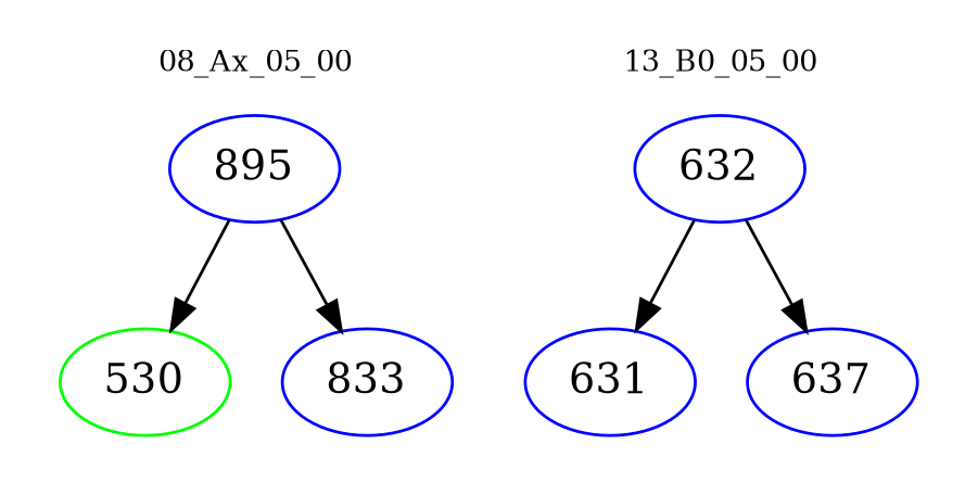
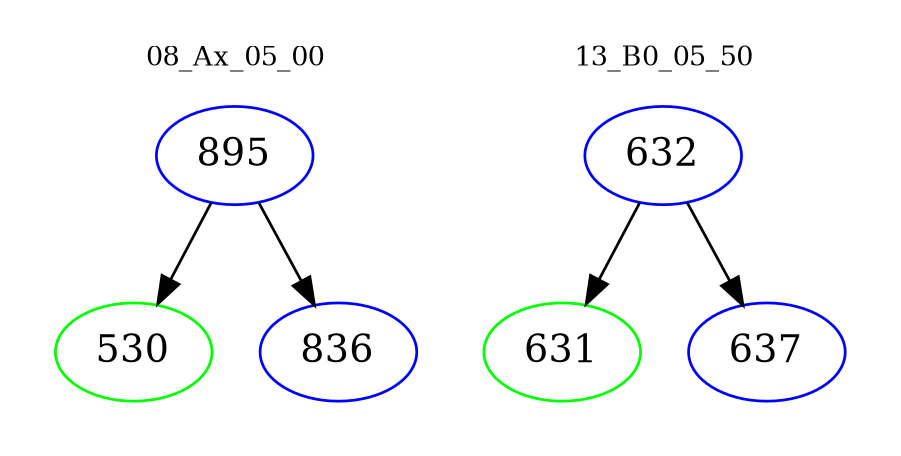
  digraph {
    node [color=blue]
    edge [color=black]
    n1 [label=895]
    n2 [color=green label=530]
-   n3 [label=833]
+   n3 [label=836]
    n4 [label=632]
-   n5 [label=631]
+   n5 [color=green label=631]
    n6 [label=637]
    subgraph cluster_1 {
      color=white
      fontsize=10
      label="08_Ax_05_00"
      n1
      n2
      n3
    }
    subgraph cluster_2 {
      color=white
      fontsize=10
-     label="13_B0_05_00"
+     label="13_B0_05_50"
      n4
      n5
      n6
    }
    n1 -> n2
    n1 -> n3
    n4 -> n5
    n4 -> n6
  }
